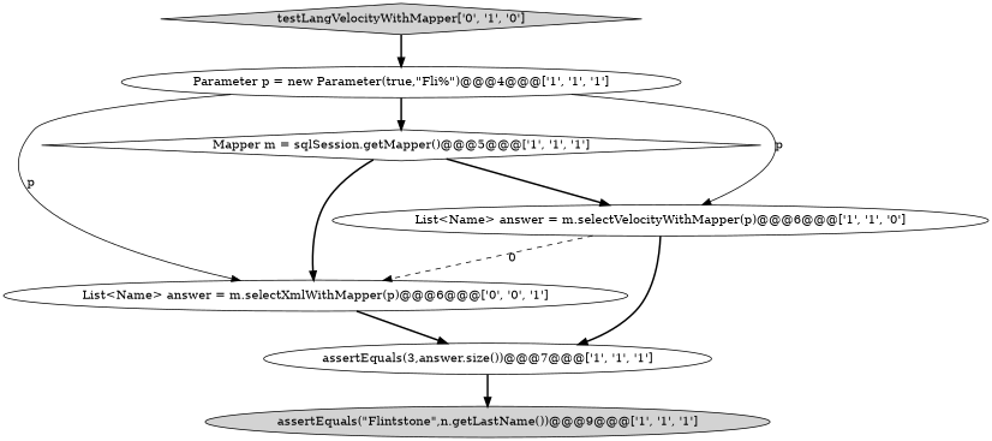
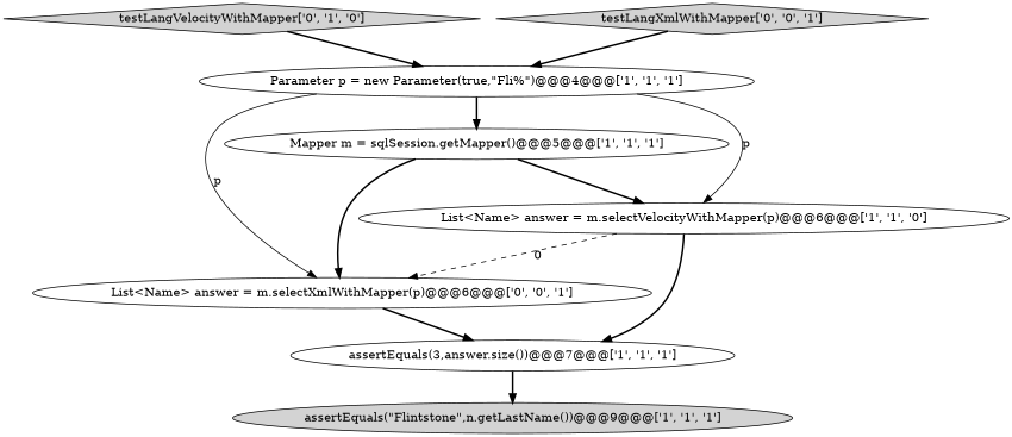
  digraph {
    node [fillcolor=white shape=ellipse style=filled]
    edge [style=bold]
    n1 [fillcolor=lightgray label="testLangVelocityWithMapper['0', '1', '0']" shape=diamond]
    n2 [label="Parameter p = new Parameter(true,\"Fli%\")@@@4@@@['1', '1', '1']"]
    n3 [label="List<Name> answer = m.selectXmlWithMapper(p)@@@6@@@['0', '0', '1']"]
-   n4 [label="Mapper m = sqlSession.getMapper()@@@5@@@['1', '1', '1']" shape=diamond]
+   n4 [label="Mapper m = sqlSession.getMapper()@@@5@@@['1', '1', '1']"]
    n5 [label="List<Name> answer = m.selectVelocityWithMapper(p)@@@6@@@['1', '1', '0']"]
    n6 [label="assertEquals(3,answer.size())@@@7@@@['1', '1', '1']"]
    n7 [fillcolor=lightgray label="assertEquals(\"Flintstone\",n.getLastName())@@@9@@@['1', '1', '1']"]
+   n8 [fillcolor=lightgray label="testLangXmlWithMapper['0', '0', '1']" shape=diamond]
    n1 -> n2
    n2 -> n3 [label=p style=solid]
    n2 -> n4
    n2 -> n5 [label=p style=solid]
    n3 -> n6
    n4 -> n3
    n4 -> n5
    n5 -> n3 [label=0 style=dashed]
    n5 -> n6
    n6 -> n7
+   n8 -> n2
  }
